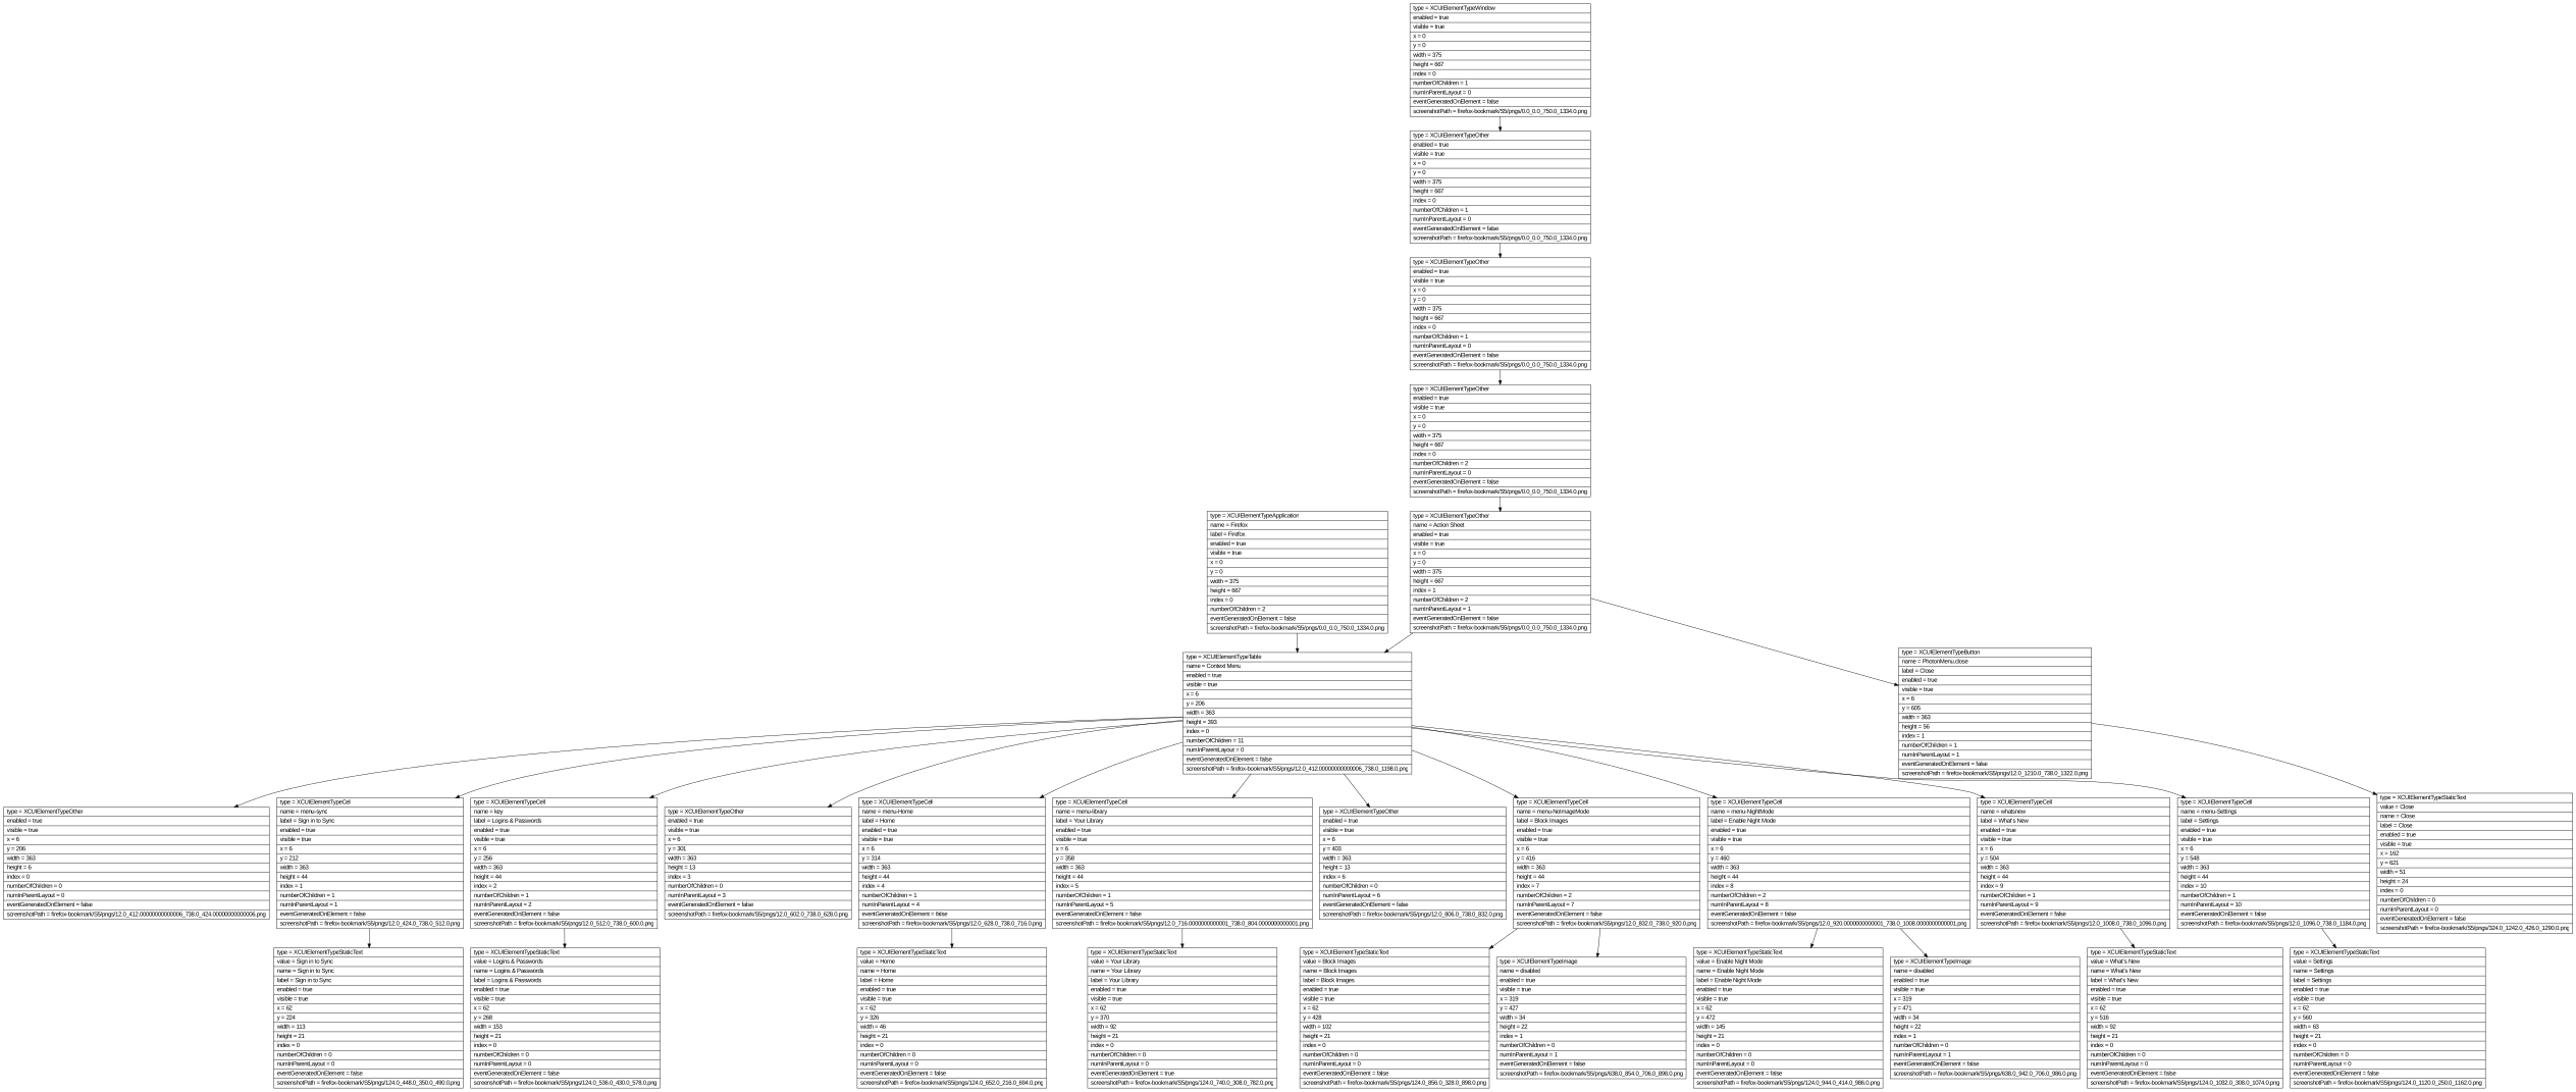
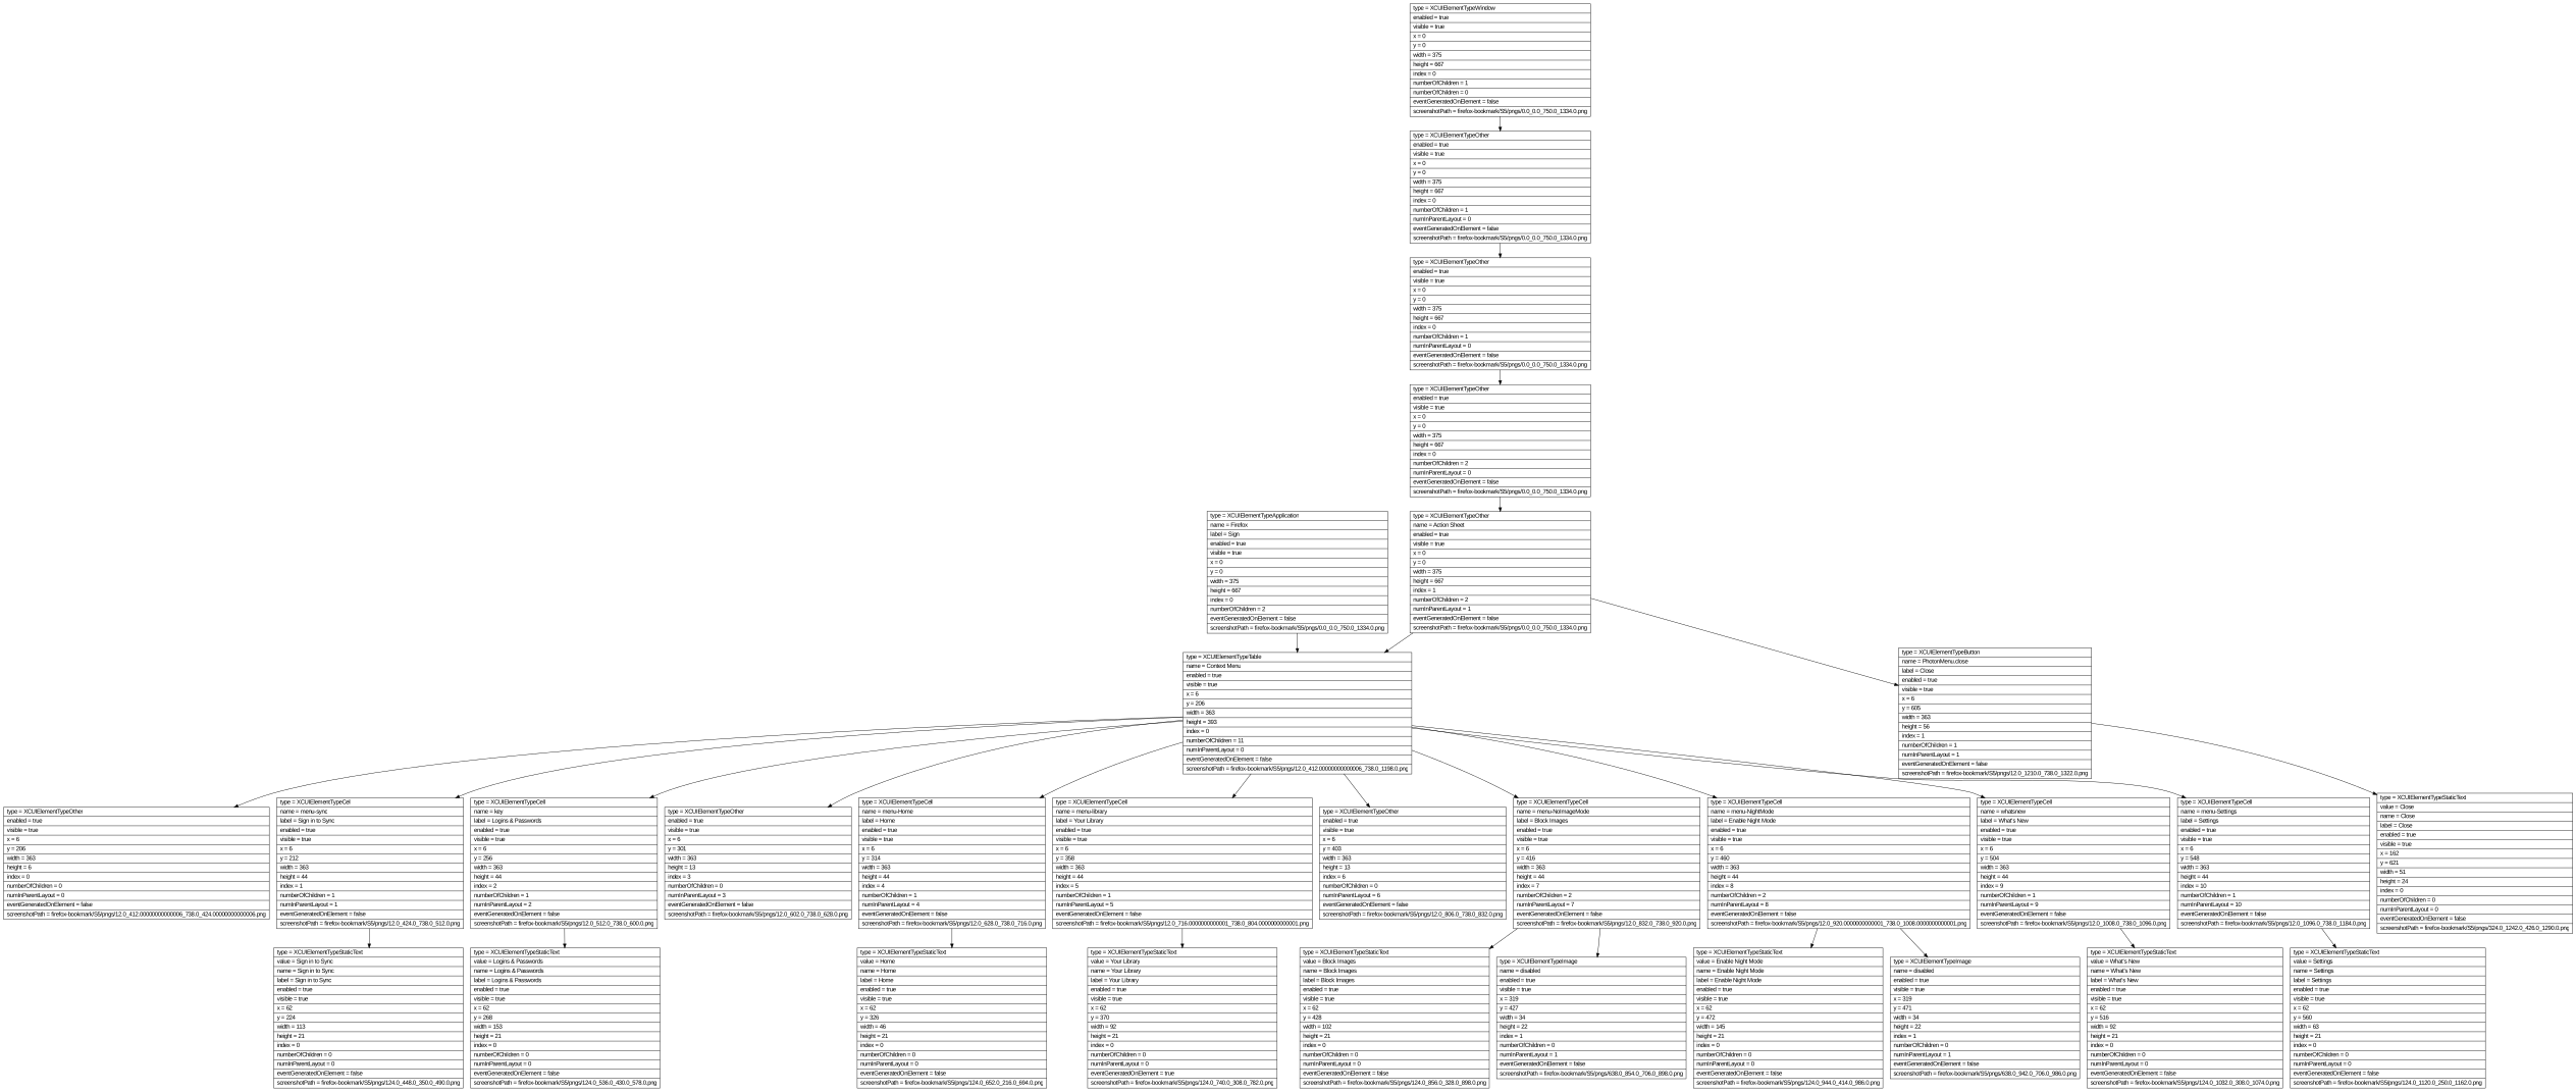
  digraph {
    node [fontname=Arial shape=record]
-   n1 [label="{type = XCUIElementTypeApplication\l|name = Firefox\l|label = Firefox\l|enabled = true\l|visible = true\l|x = 0\l|y = 0\l|width = 375\l|height = 667\l|index = 0\l|numberOfChildren = 2\l|eventGeneratedOnElement = false \l|screenshotPath = firefox-bookmark/S5/pngs/0.0_0.0_750.0_1334.0.png\l}"]
+   n1 [label="{type = XCUIElementTypeApplication\l|name = Firefox\l|label = Sign\l|enabled = true\l|visible = true\l|x = 0\l|y = 0\l|width = 375\l|height = 667\l|index = 0\l|numberOfChildren = 2\l|eventGeneratedOnElement = false \l|screenshotPath = firefox-bookmark/S5/pngs/0.0_0.0_750.0_1334.0.png\l}"]
    n2 [label="{type = XCUIElementTypeTable\l|name = Context Menu\l|enabled = true\l|visible = true\l|x = 6\l|y = 206\l|width = 363\l|height = 393\l|index = 0\l|numberOfChildren = 11\l|numInParentLayout = 0\l|eventGeneratedOnElement = false \l|screenshotPath = firefox-bookmark/S5/pngs/12.0_412.00000000000006_738.0_1198.0.png\l}"]
-   n3 [label="{type = XCUIElementTypeWindow\l|enabled = true\l|visible = true\l|x = 0\l|y = 0\l|width = 375\l|height = 667\l|index = 0\l|numberOfChildren = 1\l|numInParentLayout = 0\l|eventGeneratedOnElement = false \l|screenshotPath = firefox-bookmark/S5/pngs/0.0_0.0_750.0_1334.0.png\l}"]
+   n3 [label="{type = XCUIElementTypeWindow\l|enabled = true\l|visible = true\l|x = 0\l|y = 0\l|width = 375\l|height = 667\l|index = 0\l|numberOfChildren = 1\l|numberOfChildren = 0\l|eventGeneratedOnElement = false \l|screenshotPath = firefox-bookmark/S5/pngs/0.0_0.0_750.0_1334.0.png\l}"]
    n4 [label="{type = XCUIElementTypeOther\l|enabled = true\l|visible = true\l|x = 0\l|y = 0\l|width = 375\l|height = 667\l|index = 0\l|numberOfChildren = 1\l|numInParentLayout = 0\l|eventGeneratedOnElement = false \l|screenshotPath = firefox-bookmark/S5/pngs/0.0_0.0_750.0_1334.0.png\l}"]
    n5 [label="{type = XCUIElementTypeOther\l|enabled = true\l|visible = true\l|x = 0\l|y = 0\l|width = 375\l|height = 667\l|index = 0\l|numberOfChildren = 1\l|numInParentLayout = 0\l|eventGeneratedOnElement = false \l|screenshotPath = firefox-bookmark/S5/pngs/0.0_0.0_750.0_1334.0.png\l}"]
    n6 [label="{type = XCUIElementTypeOther\l|enabled = true\l|visible = true\l|x = 0\l|y = 0\l|width = 375\l|height = 667\l|index = 0\l|numberOfChildren = 2\l|numInParentLayout = 0\l|eventGeneratedOnElement = false \l|screenshotPath = firefox-bookmark/S5/pngs/0.0_0.0_750.0_1334.0.png\l}"]
    n7 [label="{type = XCUIElementTypeOther\l|name = Action Sheet\l|enabled = true\l|visible = true\l|x = 0\l|y = 0\l|width = 375\l|height = 667\l|index = 1\l|numberOfChildren = 2\l|numInParentLayout = 1\l|eventGeneratedOnElement = false \l|screenshotPath = firefox-bookmark/S5/pngs/0.0_0.0_750.0_1334.0.png\l}"]
    n8 [label="{type = XCUIElementTypeButton\l|name = PhotonMenu.close\l|label = Close\l|enabled = true\l|visible = true\l|x = 6\l|y = 605\l|width = 363\l|height = 56\l|index = 1\l|numberOfChildren = 1\l|numInParentLayout = 1\l|eventGeneratedOnElement = false \l|screenshotPath = firefox-bookmark/S5/pngs/12.0_1210.0_738.0_1322.0.png\l}"]
    n9 [label="{type = XCUIElementTypeOther\l|enabled = true\l|visible = true\l|x = 6\l|y = 206\l|width = 363\l|height = 6\l|index = 0\l|numberOfChildren = 0\l|numInParentLayout = 0\l|eventGeneratedOnElement = false \l|screenshotPath = firefox-bookmark/S5/pngs/12.0_412.00000000000006_738.0_424.00000000000006.png\l}"]
    n10 [label="{type = XCUIElementTypeCell\l|name = menu-sync\l|label = Sign in to Sync\l|enabled = true\l|visible = true\l|x = 6\l|y = 212\l|width = 363\l|height = 44\l|index = 1\l|numberOfChildren = 1\l|numInParentLayout = 1\l|eventGeneratedOnElement = false \l|screenshotPath = firefox-bookmark/S5/pngs/12.0_424.0_738.0_512.0.png\l}"]
    n11 [label="{type = XCUIElementTypeCell\l|name = key\l|label = Logins & Passwords\l|enabled = true\l|visible = true\l|x = 6\l|y = 256\l|width = 363\l|height = 44\l|index = 2\l|numberOfChildren = 1\l|numInParentLayout = 2\l|eventGeneratedOnElement = false \l|screenshotPath = firefox-bookmark/S5/pngs/12.0_512.0_738.0_600.0.png\l}"]
    n12 [label="{type = XCUIElementTypeOther\l|enabled = true\l|visible = true\l|x = 6\l|y = 301\l|width = 363\l|height = 13\l|index = 3\l|numberOfChildren = 0\l|numInParentLayout = 3\l|eventGeneratedOnElement = false \l|screenshotPath = firefox-bookmark/S5/pngs/12.0_602.0_738.0_628.0.png\l}"]
    n13 [label="{type = XCUIElementTypeCell\l|name = menu-Home\l|label = Home\l|enabled = true\l|visible = true\l|x = 6\l|y = 314\l|width = 363\l|height = 44\l|index = 4\l|numberOfChildren = 1\l|numInParentLayout = 4\l|eventGeneratedOnElement = false \l|screenshotPath = firefox-bookmark/S5/pngs/12.0_628.0_738.0_716.0.png\l}"]
    n14 [label="{type = XCUIElementTypeCell\l|name = menu-library\l|label = Your Library\l|enabled = true\l|visible = true\l|x = 6\l|y = 358\l|width = 363\l|height = 44\l|index = 5\l|numberOfChildren = 1\l|numInParentLayout = 5\l|eventGeneratedOnElement = false \l|screenshotPath = firefox-bookmark/S5/pngs/12.0_716.0000000000001_738.0_804.0000000000001.png\l}"]
    n15 [label="{type = XCUIElementTypeOther\l|enabled = true\l|visible = true\l|x = 6\l|y = 403\l|width = 363\l|height = 13\l|index = 6\l|numberOfChildren = 0\l|numInParentLayout = 6\l|eventGeneratedOnElement = false \l|screenshotPath = firefox-bookmark/S5/pngs/12.0_806.0_738.0_832.0.png\l}"]
    n16 [label="{type = XCUIElementTypeCell\l|name = menu-NoImageMode\l|label = Block Images\l|enabled = true\l|visible = true\l|x = 6\l|y = 416\l|width = 363\l|height = 44\l|index = 7\l|numberOfChildren = 2\l|numInParentLayout = 7\l|eventGeneratedOnElement = false \l|screenshotPath = firefox-bookmark/S5/pngs/12.0_832.0_738.0_920.0.png\l}"]
    n17 [label="{type = XCUIElementTypeCell\l|name = menu-NightMode\l|label = Enable Night Mode\l|enabled = true\l|visible = true\l|x = 6\l|y = 460\l|width = 363\l|height = 44\l|index = 8\l|numberOfChildren = 2\l|numInParentLayout = 8\l|eventGeneratedOnElement = false \l|screenshotPath = firefox-bookmark/S5/pngs/12.0_920.0000000000001_738.0_1008.0000000000001.png\l}"]
    n18 [label="{type = XCUIElementTypeCell\l|name = whatsnew\l|label = What's New\l|enabled = true\l|visible = true\l|x = 6\l|y = 504\l|width = 363\l|height = 44\l|index = 9\l|numberOfChildren = 1\l|numInParentLayout = 9\l|eventGeneratedOnElement = false \l|screenshotPath = firefox-bookmark/S5/pngs/12.0_1008.0_738.0_1096.0.png\l}"]
    n19 [label="{type = XCUIElementTypeCell\l|name = menu-Settings\l|label = Settings\l|enabled = true\l|visible = true\l|x = 6\l|y = 548\l|width = 363\l|height = 44\l|index = 10\l|numberOfChildren = 1\l|numInParentLayout = 10\l|eventGeneratedOnElement = false \l|screenshotPath = firefox-bookmark/S5/pngs/12.0_1096.0_738.0_1184.0.png\l}"]
    n20 [label="{type = XCUIElementTypeStaticText\l|value = Close\l|name = Close\l|label = Close\l|enabled = true\l|visible = true\l|x = 162\l|y = 621\l|width = 51\l|height = 24\l|index = 0\l|numberOfChildren = 0\l|numInParentLayout = 0\l|eventGeneratedOnElement = false \l|screenshotPath = firefox-bookmark/S5/pngs/324.0_1242.0_426.0_1290.0.png\l}"]
    n21 [label="{type = XCUIElementTypeStaticText\l|value = Sign in to Sync\l|name = Sign in to Sync\l|label = Sign in to Sync\l|enabled = true\l|visible = true\l|x = 62\l|y = 224\l|width = 113\l|height = 21\l|index = 0\l|numberOfChildren = 0\l|numInParentLayout = 0\l|eventGeneratedOnElement = false \l|screenshotPath = firefox-bookmark/S5/pngs/124.0_448.0_350.0_490.0.png\l}"]
    n22 [label="{type = XCUIElementTypeStaticText\l|value = Logins & Passwords\l|name = Logins & Passwords\l|label = Logins & Passwords\l|enabled = true\l|visible = true\l|x = 62\l|y = 268\l|width = 153\l|height = 21\l|index = 0\l|numberOfChildren = 0\l|numInParentLayout = 0\l|eventGeneratedOnElement = false \l|screenshotPath = firefox-bookmark/S5/pngs/124.0_536.0_430.0_578.0.png\l}"]
    n23 [label="{type = XCUIElementTypeStaticText\l|value = Home\l|name = Home\l|label = Home\l|enabled = true\l|visible = true\l|x = 62\l|y = 326\l|width = 46\l|height = 21\l|index = 0\l|numberOfChildren = 0\l|numInParentLayout = 0\l|eventGeneratedOnElement = false \l|screenshotPath = firefox-bookmark/S5/pngs/124.0_652.0_216.0_694.0.png\l}"]
    n24 [label="{type = XCUIElementTypeStaticText\l|value = Your Library\l|name = Your Library\l|label = Your Library\l|enabled = true\l|visible = true\l|x = 62\l|y = 370\l|width = 92\l|height = 21\l|index = 0\l|numberOfChildren = 0\l|numInParentLayout = 0\l|eventGeneratedOnElement = true \l|screenshotPath = firefox-bookmark/S5/pngs/124.0_740.0_308.0_782.0.png\l}"]
    n25 [label="{type = XCUIElementTypeStaticText\l|value = Block Images\l|name = Block Images\l|label = Block Images\l|enabled = true\l|visible = true\l|x = 62\l|y = 428\l|width = 102\l|height = 21\l|index = 0\l|numberOfChildren = 0\l|numInParentLayout = 0\l|eventGeneratedOnElement = false \l|screenshotPath = firefox-bookmark/S5/pngs/124.0_856.0_328.0_898.0.png\l}"]
    n26 [label="{type = XCUIElementTypeImage\l|name = disabled\l|enabled = true\l|visible = true\l|x = 319\l|y = 427\l|width = 34\l|height = 22\l|index = 1\l|numberOfChildren = 0\l|numInParentLayout = 1\l|eventGeneratedOnElement = false \l|screenshotPath = firefox-bookmark/S5/pngs/638.0_854.0_706.0_898.0.png\l}"]
    n27 [label="{type = XCUIElementTypeStaticText\l|value = Enable Night Mode\l|name = Enable Night Mode\l|label = Enable Night Mode\l|enabled = true\l|visible = true\l|x = 62\l|y = 472\l|width = 145\l|height = 21\l|index = 0\l|numberOfChildren = 0\l|numInParentLayout = 0\l|eventGeneratedOnElement = false \l|screenshotPath = firefox-bookmark/S5/pngs/124.0_944.0_414.0_986.0.png\l}"]
    n28 [label="{type = XCUIElementTypeImage\l|name = disabled\l|enabled = true\l|visible = true\l|x = 319\l|y = 471\l|width = 34\l|height = 22\l|index = 1\l|numberOfChildren = 0\l|numInParentLayout = 1\l|eventGeneratedOnElement = false \l|screenshotPath = firefox-bookmark/S5/pngs/638.0_942.0_706.0_986.0.png\l}"]
    n29 [label="{type = XCUIElementTypeStaticText\l|value = What's New\l|name = What's New\l|label = What's New\l|enabled = true\l|visible = true\l|x = 62\l|y = 516\l|width = 92\l|height = 21\l|index = 0\l|numberOfChildren = 0\l|numInParentLayout = 0\l|eventGeneratedOnElement = false \l|screenshotPath = firefox-bookmark/S5/pngs/124.0_1032.0_308.0_1074.0.png\l}"]
    n30 [label="{type = XCUIElementTypeStaticText\l|value = Settings\l|name = Settings\l|label = Settings\l|enabled = true\l|visible = true\l|x = 62\l|y = 560\l|width = 63\l|height = 21\l|index = 0\l|numberOfChildren = 0\l|numInParentLayout = 0\l|eventGeneratedOnElement = false \l|screenshotPath = firefox-bookmark/S5/pngs/124.0_1120.0_250.0_1162.0.png\l}"]
    n1 -> n2
    n2 -> n9
    n2 -> n10
    n2 -> n11
    n2 -> n12
    n2 -> n13
    n2 -> n14
    n2 -> n15
    n2 -> n16
    n2 -> n17
    n2 -> n18
    n2 -> n19
    n3 -> n4
    n4 -> n5
    n5 -> n6
    n6 -> n7
    n7 -> n2
    n7 -> n8
    n8 -> n20
    n10 -> n21
    n11 -> n22
    n13 -> n23
    n14 -> n24
    n16 -> n25
    n16 -> n26
    n17 -> n27
    n17 -> n28
    n18 -> n29
    n19 -> n30
  }
